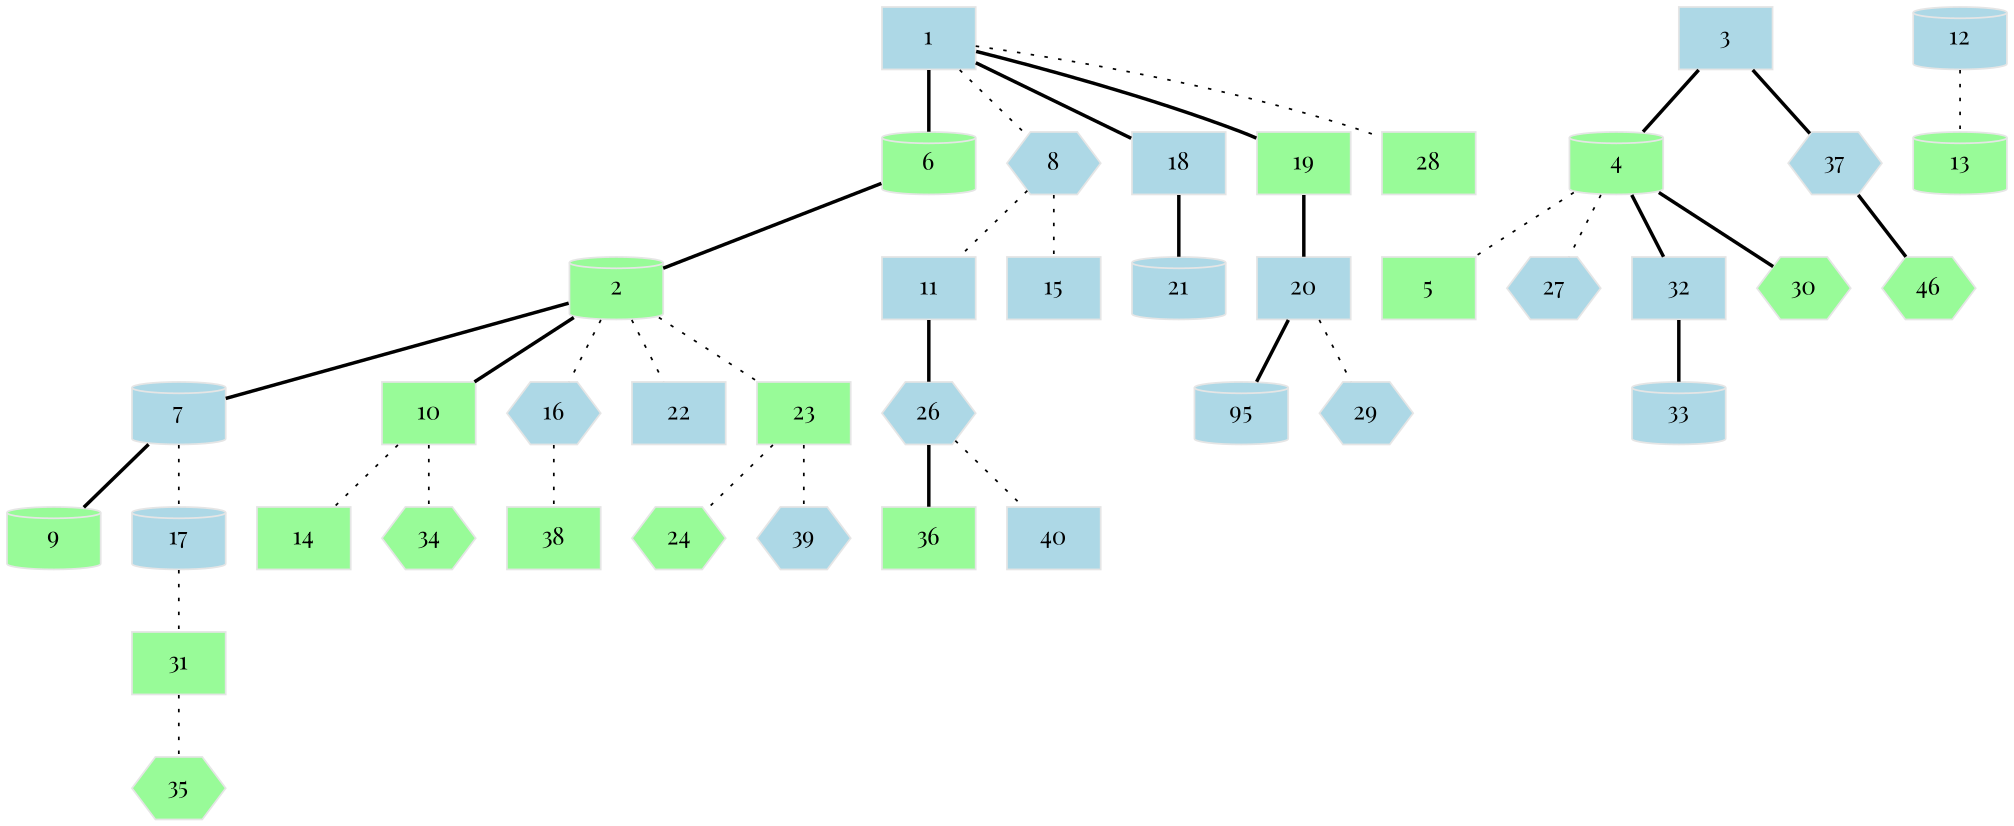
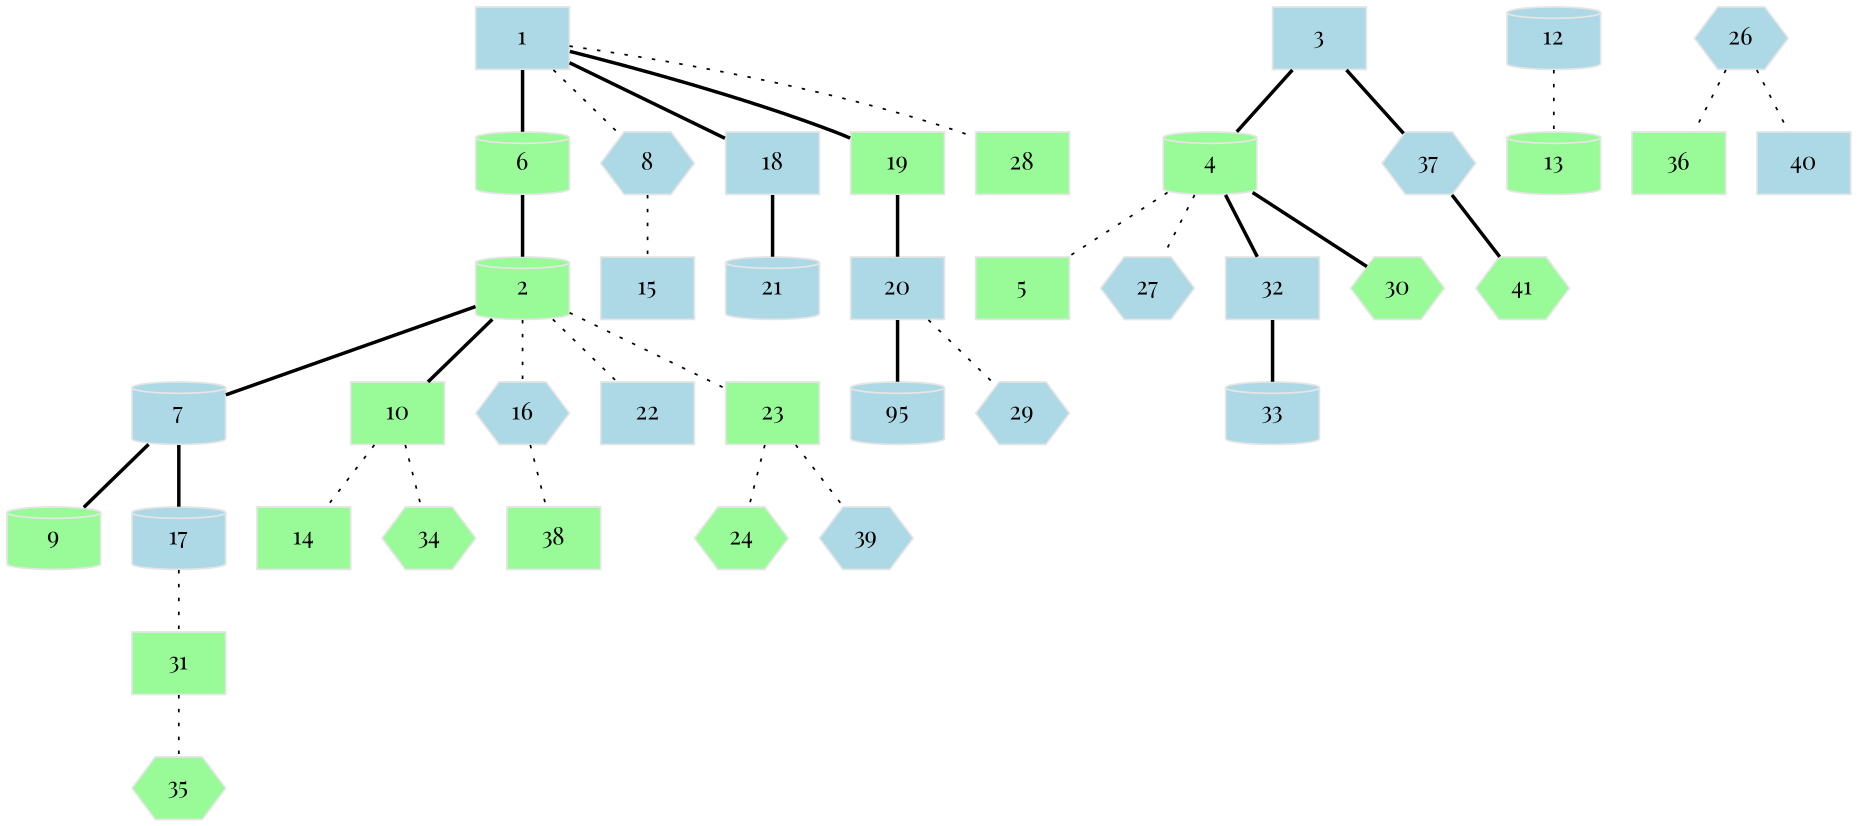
  graph {
    fontname="Playfair Display"
    node [color=gray90 fillcolor=lightblue fontname="Playfair Display" shape=box style=filled]
    edge [fontname="Playfair Display" style=dotted weight=1.0]
    6 [fillcolor=palegreen shape=cylinder]
    1
    8 [shape=hexagon]
    18
    19 [fillcolor=palegreen]
    28 [fillcolor=palegreen]
    2 [fillcolor=palegreen shape=cylinder]
    7 [shape=cylinder]
    10 [fillcolor=palegreen]
    16 [shape=hexagon]
    22
    23 [fillcolor=palegreen]
    4 [fillcolor=palegreen shape=cylinder]
    3
    37 [shape=hexagon]
-   11
    15
    21 [shape=cylinder]
    20
    9 [fillcolor=palegreen shape=cylinder]
    17 [shape=cylinder]
    14 [fillcolor=palegreen]
    34 [fillcolor=palegreen shape=hexagon]
    38 [fillcolor=palegreen]
    24 [fillcolor=palegreen shape=hexagon]
    39 [shape=hexagon]
    5 [fillcolor=palegreen]
    27 [shape=hexagon]
    32
    30 [fillcolor=palegreen shape=hexagon]
-   41 [fillcolor=palegreen shape=hexagon label=46]
+   41 [fillcolor=palegreen shape=hexagon]
    33 [shape=cylinder]
    12 [shape=cylinder]
    13 [fillcolor=palegreen shape=cylinder]
    31 [fillcolor=palegreen]
    26 [shape=hexagon]
    36 [fillcolor=palegreen]
    40
    35 [fillcolor=palegreen shape=hexagon]
    n40 [label=95 shape=cylinder]
    29 [shape=hexagon]
    6 -- 2 [style=bold]
    1 -- 6 [style=bold weight=5.0]
    1 -- 8
    1 -- 18 [style=bold]
    1 -- 19 [style=bold]
    1 -- 28
-   8 -- 11
    8 -- 15
    18 -- 21 [style=bold]
    19 -- 20 [style=bold]
    2 -- 7 [style=bold]
    2 -- 10 [style=bold]
    2 -- 16
    2 -- 22
    2 -- 23
    7 -- 9 [style=bold]
-   7 -- 17
+   7 -- 17 [style=bold]
    10 -- 14
    10 -- 34
    16 -- 38
    23 -- 24
    23 -- 39
    4 -- 5
    4 -- 27 [weight=2.0]
    4 -- 32 [style=bold]
    4 -- 30 [style=bold]
    3 -- 4 [style=bold]
    3 -- 37 [style=bold]
    37 -- 41 [style=bold]
-   11 -- 26 [style=bold weight=2.0]
    20 -- n40 [style=bold]
    20 -- 29
    17 -- 31
    32 -- 33 [style=bold weight=3.0]
    12 -- 13 [weight=2.0]
    31 -- 35
-   26 -- 36 [style=bold]
+   26 -- 36
    26 -- 40
  }
